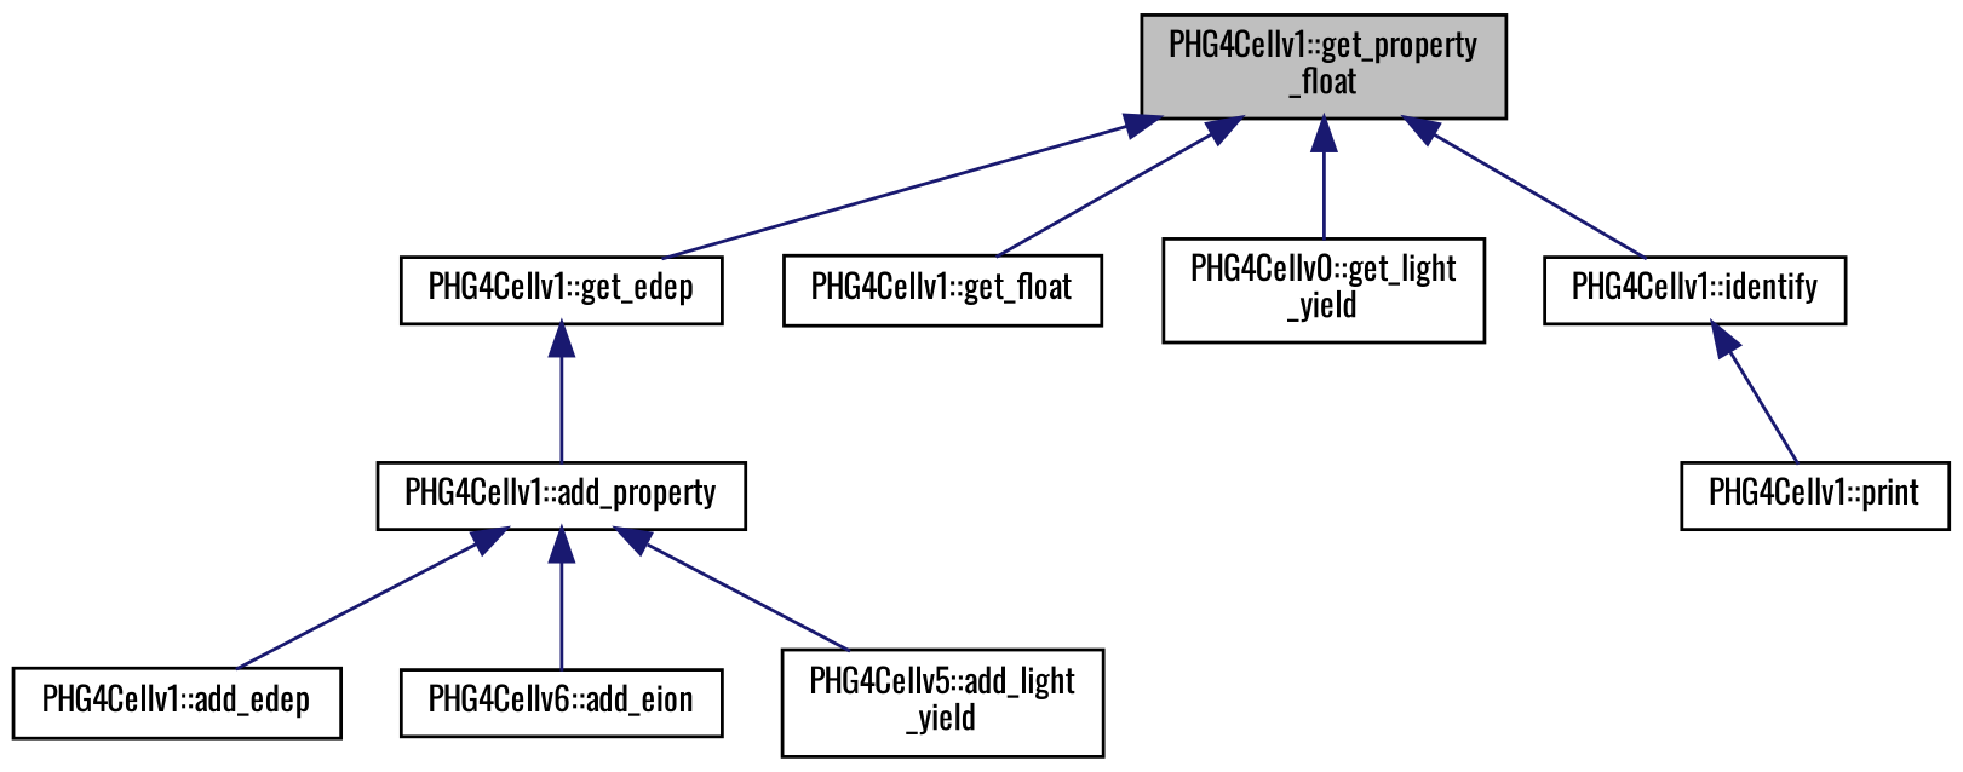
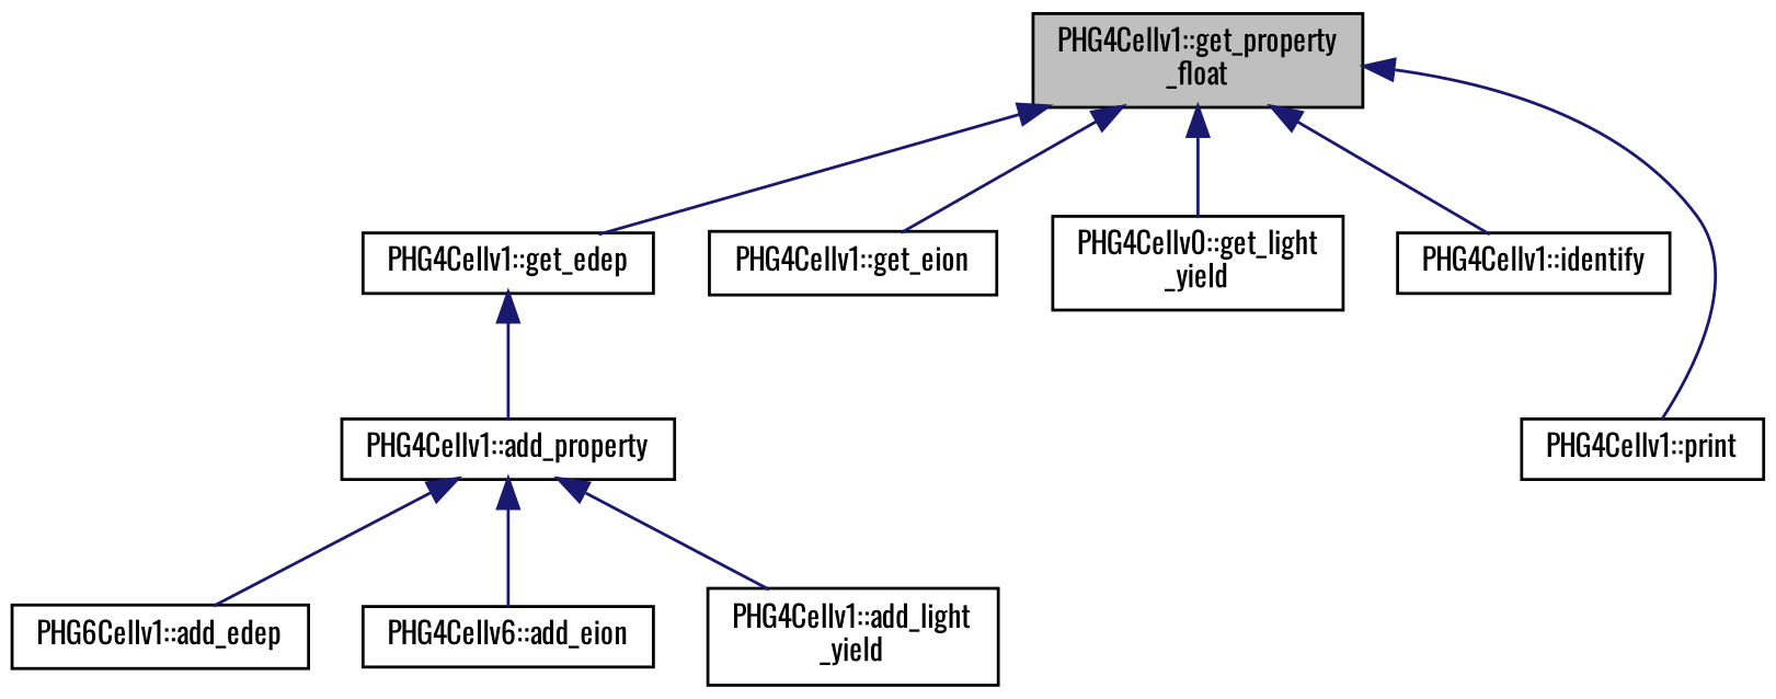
  digraph {
    fontname=Oswald
    rankdir=TB
    node [color=black fontname=Oswald fontsize=10 shape=record]
    edge [color=midnightblue dir=back fontname=Oswald fontsize=10 labelfontname=FreeSans labelfontsize=10 style=solid]
    n1 [fillcolor=grey75 fontcolor=black height=0.2 label="PHG4Cellv1::get_property\l_float" style=filled width=0.4]
    n2 [height=0.2 label="PHG4Cellv1::get_edep" width=0.4]
-   n3 [height=0.2 label="PHG4Cellv1::get_float" width=0.4]
+   n3 [height=0.2 label="PHG4Cellv1::get_eion" width=0.4]
    n4 [height=0.2 label="PHG4Cellv0::get_light\l_yield" width=0.4]
    n5 [height=0.2 label="PHG4Cellv1::identify" width=0.4]
    n6 [height=0.2 label="PHG4Cellv1::add_property" width=0.4]
-   n7 [height=0.2 label="PHG4Cellv1::add_edep" width=0.4]
+   n7 [height=0.2 label="PHG6Cellv1::add_edep" width=0.4]
    n8 [height=0.2 label="PHG4Cellv6::add_eion" width=0.4]
-   n9 [height=0.2 label="PHG4Cellv5::add_light\l_yield" width=0.4]
+   n9 [height=0.2 label="PHG4Cellv1::add_light\l_yield" width=0.4]
    n10 [height=0.2 label="PHG4Cellv1::print" width=0.4]
    n1 -> n2
    n1 -> n3
    n1 -> n4
    n1 -> n5
    n2 -> n6
-   n5 -> n10
+   n1 -> n10
    n6 -> n7
    n6 -> n8
    n6 -> n9
  }
